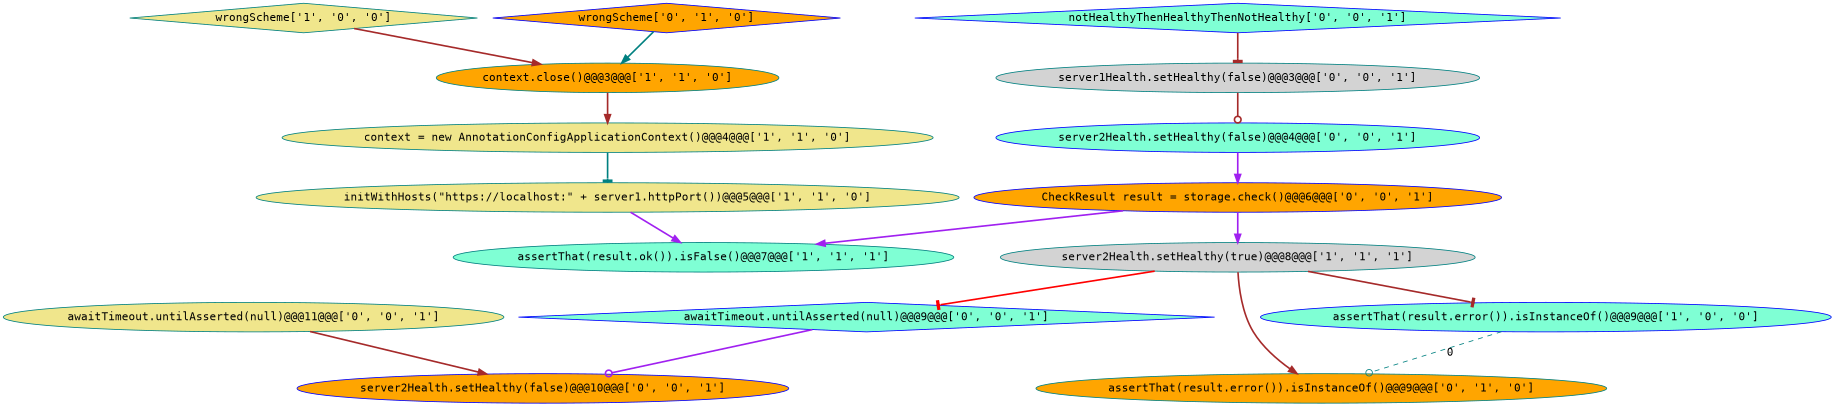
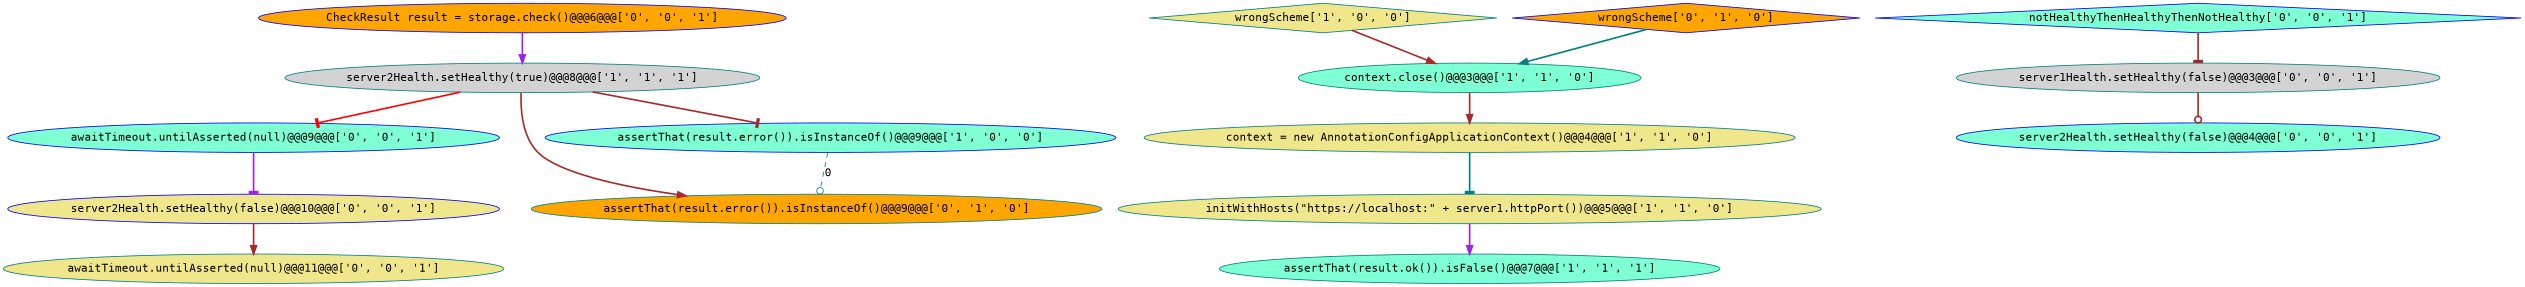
  digraph {
    fontname="DejaVu Sans Mono"
    node [color=teal fillcolor=aquamarine fontname="DejaVu Sans Mono" shape=ellipse style=filled]
    edge [arrowhead=normal color=brown fontname="DejaVu Sans Mono" style=bold]
-   n1 [color=blue label="awaitTimeout.untilAsserted(null)@@@9@@@['0', '0', '1']" shape=diamond]
-   n2 [color=blue fillcolor=orange label="server2Health.setHealthy(false)@@@10@@@['0', '0', '1']"]
+   n1 [color=blue label="awaitTimeout.untilAsserted(null)@@@9@@@['0', '0', '1']"]
+   n2 [color=blue fillcolor=khaki label="server2Health.setHealthy(false)@@@10@@@['0', '0', '1']"]
    n3 [fillcolor=khaki label="awaitTimeout.untilAsserted(null)@@@11@@@['0', '0', '1']"]
    n4 [fillcolor=khaki label="context = new AnnotationConfigApplicationContext()@@@4@@@['1', '1', '0']"]
    n5 [fillcolor=khaki label="initWithHosts(\"https://localhost:\" + server1.httpPort())@@@5@@@['1', '1', '0']"]
    n6 [label="assertThat(result.ok()).isFalse()@@@7@@@['1', '1', '1']"]
    n7 [fillcolor=lightgrey label="server2Health.setHealthy(true)@@@8@@@['1', '1', '1']"]
    n8 [fillcolor=orange label="assertThat(result.error()).isInstanceOf()@@@9@@@['0', '1', '0']"]
    n9 [color=blue label="assertThat(result.error()).isInstanceOf()@@@9@@@['1', '0', '0']"]
    n10 [fillcolor=khaki label="wrongScheme['1', '0', '0']" shape=diamond]
-   n11 [fillcolor=orange label="context.close()@@@3@@@['1', '1', '0']"]
+   n11 [label="context.close()@@@3@@@['1', '1', '0']"]
    n12 [color=blue fillcolor=orange label="wrongScheme['0', '1', '0']" shape=diamond]
    n13 [fillcolor=lightgrey label="server1Health.setHealthy(false)@@@3@@@['0', '0', '1']"]
    n14 [color=blue label="server2Health.setHealthy(false)@@@4@@@['0', '0', '1']"]
    n15 [color=blue fillcolor=orange label="CheckResult result = storage.check()@@@6@@@['0', '0', '1']"]
    n16 [color=blue label="notHealthyThenHealthyThenNotHealthy['0', '0', '1']" shape=diamond]
-   n1 -> n2 [arrowhead=odot color=purple]
-   n3 -> n2
+   n1 -> n2 [arrowhead=tee color=purple]
+   n2 -> n3
    n4 -> n5 [arrowhead=tee color=teal]
    n5 -> n6 [color=purple]
    n7 -> n1 [arrowhead=tee color=red]
    n7 -> n8
    n7 -> n9 [arrowhead=tee]
    n9 -> n8 [arrowhead=odot color=teal label=0 style=dashed]
    n10 -> n11
    n11 -> n4
    n12 -> n11 [color=teal]
    n13 -> n14 [arrowhead=odot]
-   n14 -> n15 [color=purple]
-   n15 -> n6 [color=purple]
    n15 -> n7 [color=purple]
    n16 -> n13 [arrowhead=tee]
  }
